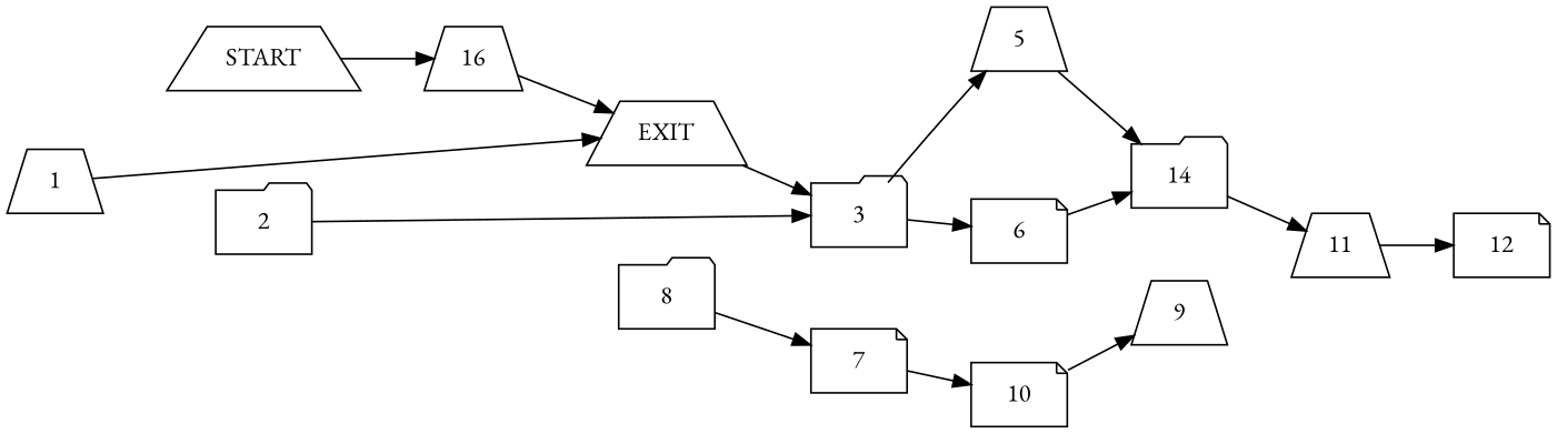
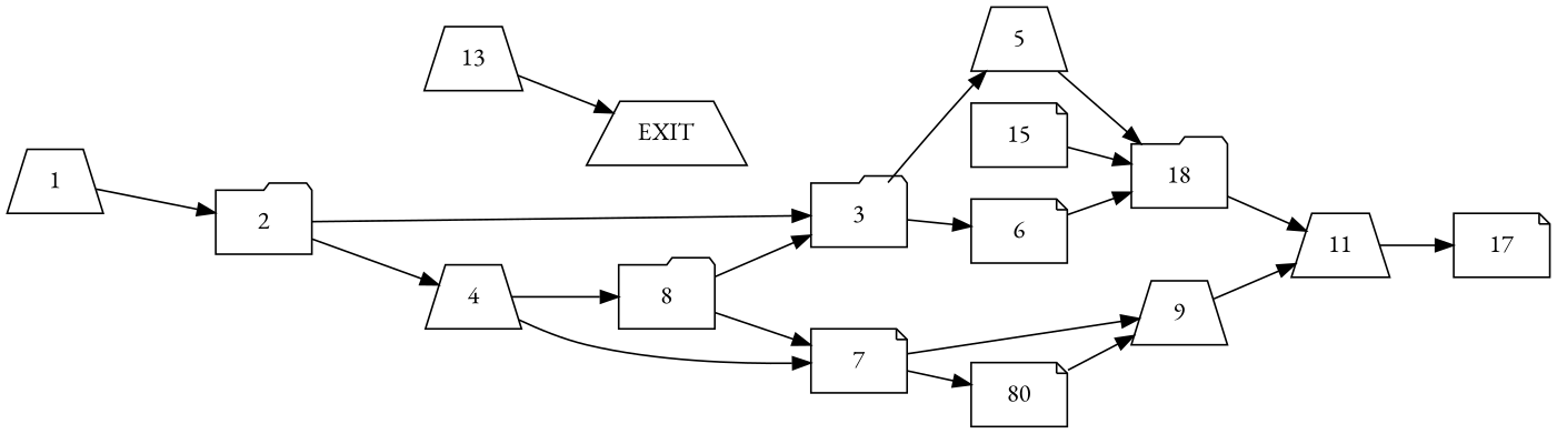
  digraph {
    fontname="EB Garamond"
    rankdir=LR
    node [fontname="EB Garamond" shape=trapezium]
    edge [fontname="EB Garamond"]
-   n1 [label=START]
-   16
+   16 [label=13]
    2 [shape=folder]
    1
    n5 [label=EXIT]
    3 [shape=folder]
+   4
    5
    6 [shape=note]
    7 [shape=note]
    8 [shape=folder]
-   14 [shape=folder]
+   14 [shape=folder label=18]
    9
-   10 [shape=note]
+   10 [shape=note label=80]
    11
-   12 [shape=note]
-   n1 -> 16
+   15 [shape=note]
+   12 [shape=note label=17]
    16 -> n5
    2 -> 3
-   1 -> n5
+   2 -> 4
+   1 -> 2
    3 -> 5
    3 -> 6
+   4 -> 7
+   4 -> 8
    5 -> 14
    6 -> 14
+   7 -> 9
    7 -> 10
-   n5 -> 3
+   8 -> 3
    8 -> 7
    14 -> 11
+   9 -> 11
    10 -> 9
    11 -> 12
+   15 -> 14
  }
